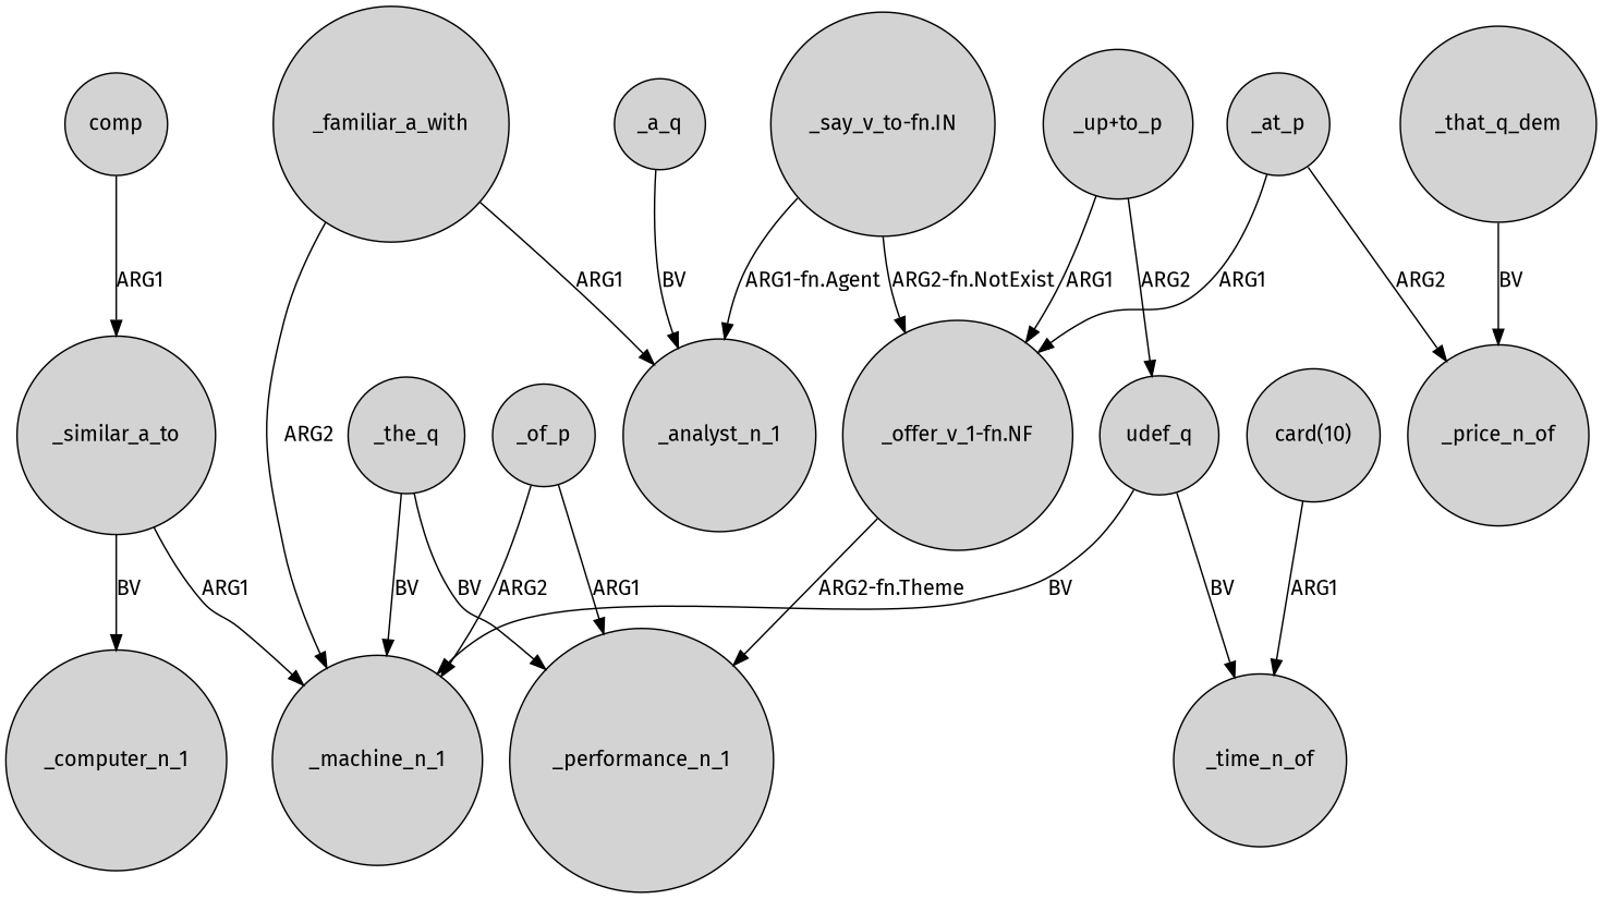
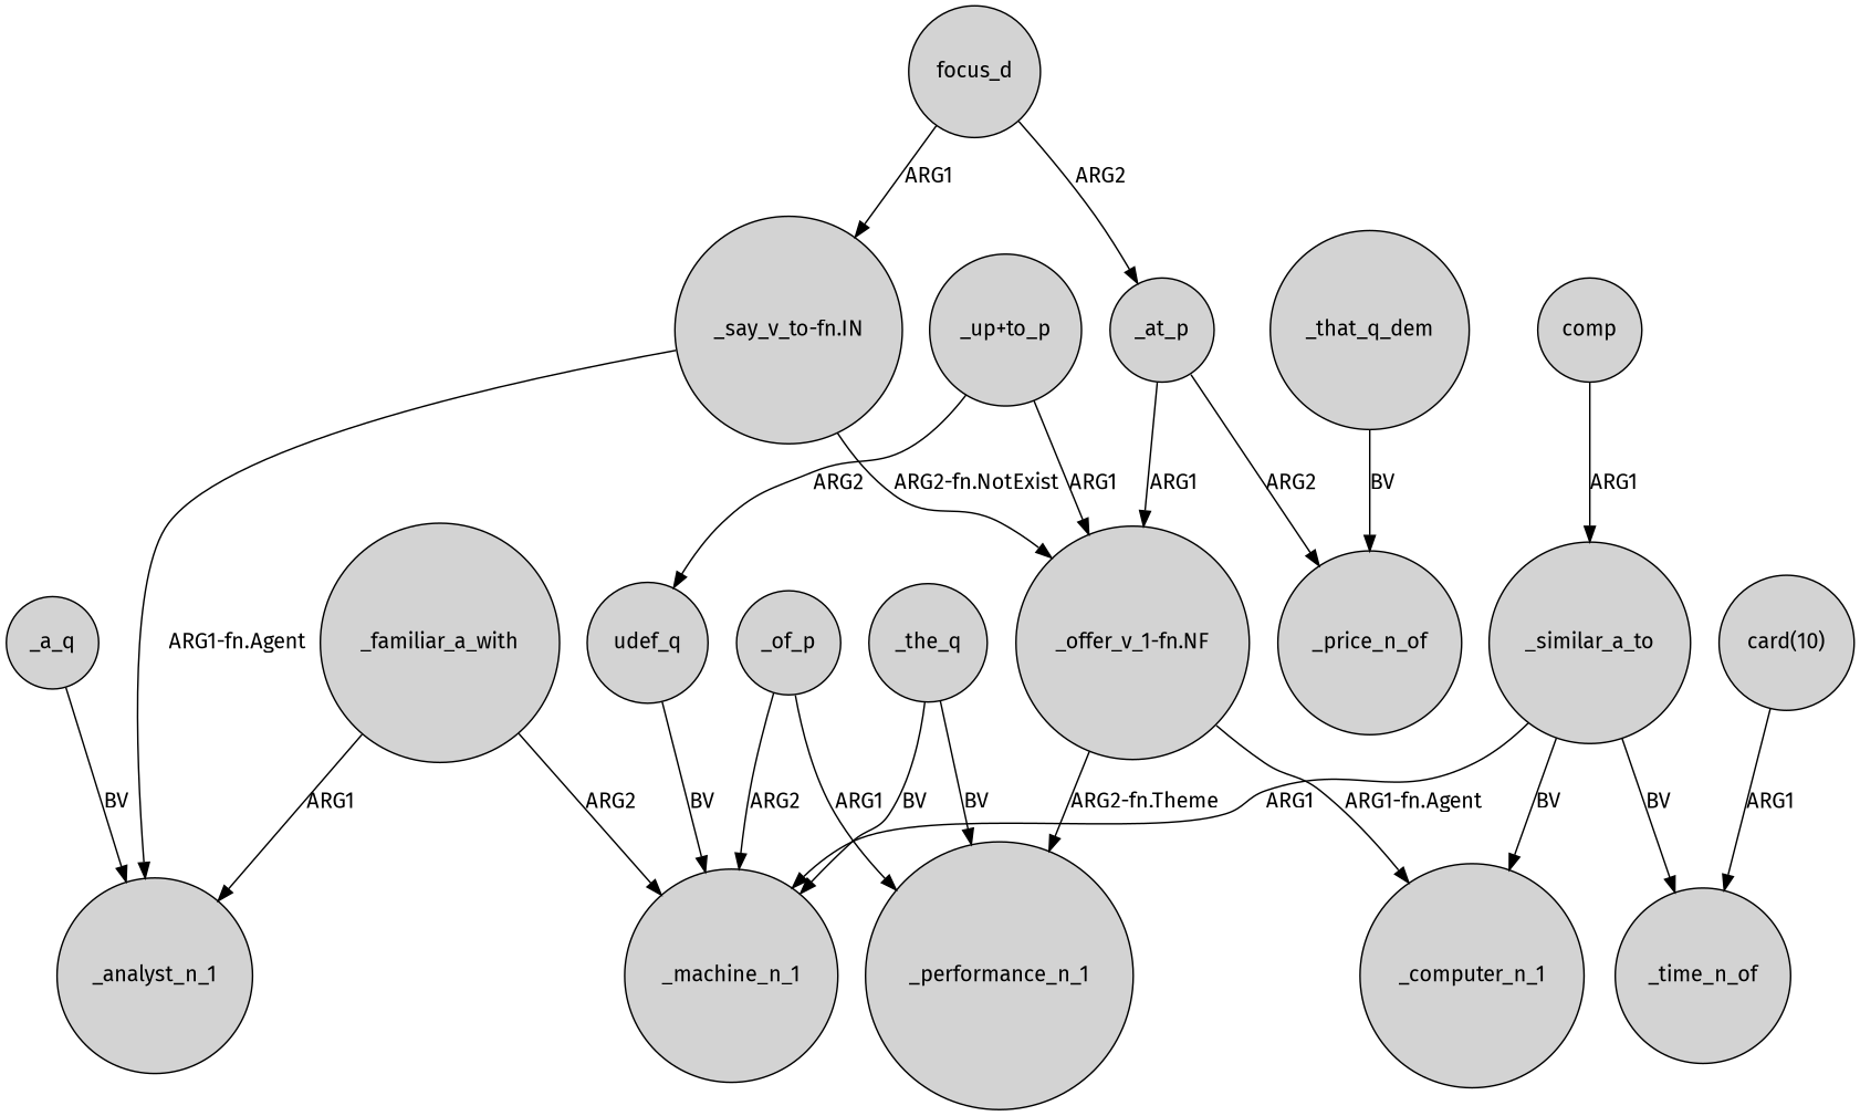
  digraph {
    fontname="Fira Sans"
    node [fontname="Fira Sans" shape=circle style=filled]
    edge [fontname="Fira Sans"]
    _familiar_a_with
    _machine_n_1
    _analyst_n_1
    comp
    _similar_a_to
    _computer_n_1
    _that_q_dem
    _price_n_of
    udef_q
    _time_n_of
    "_offer_v_1-fn.NF"
    _performance_n_1
    "_say_v_to-fn.IN"
    "card(10)"
    "_up+to_p"
+   focus_d
    _at_p
    _the_q
    _a_q
    _of_p
    _familiar_a_with -> _machine_n_1 [label=ARG2]
    _familiar_a_with -> _analyst_n_1 [label=ARG1]
    comp -> _similar_a_to [label=ARG1]
    _similar_a_to -> _machine_n_1 [label=ARG1]
    _similar_a_to -> _computer_n_1 [label=BV]
    _that_q_dem -> _price_n_of [label=BV]
    udef_q -> _machine_n_1 [label=BV]
-   udef_q -> _time_n_of [label=BV]
+   _similar_a_to -> _time_n_of [label=BV]
+   "_offer_v_1-fn.NF" -> _computer_n_1 [label="ARG1-fn.Agent"]
    "_offer_v_1-fn.NF" -> _performance_n_1 [label="ARG2-fn.Theme"]
    "_say_v_to-fn.IN" -> _analyst_n_1 [label="ARG1-fn.Agent"]
    "_say_v_to-fn.IN" -> "_offer_v_1-fn.NF" [label="ARG2-fn.NotExist"]
    "card(10)" -> _time_n_of [label=ARG1]
    "_up+to_p" -> udef_q [label=ARG2]
    "_up+to_p" -> "_offer_v_1-fn.NF" [label=ARG1]
+   focus_d -> "_say_v_to-fn.IN" [label=ARG1]
+   focus_d -> _at_p [label=ARG2]
    _at_p -> _price_n_of [label=ARG2]
    _at_p -> "_offer_v_1-fn.NF" [label=ARG1]
    _the_q -> _machine_n_1 [label=BV]
    _the_q -> _performance_n_1 [label=BV]
    _a_q -> _analyst_n_1 [label=BV]
    _of_p -> _machine_n_1 [label=ARG2]
    _of_p -> _performance_n_1 [label=ARG1]
  }
